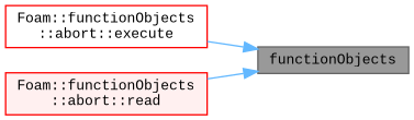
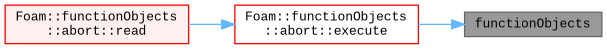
  digraph {
    fontname="Liberation Mono"
    rankdir=RL
    node [color=red fontname="Liberation Mono" fontsize=10 shape=box style=filled]
    edge [color=steelblue1 dir=back fontname="Liberation Mono" fontsize=10 labelfontname=Helvetica labelfontsize=10 style=solid]
    n1 [color=gray40 fillcolor=grey60 fontcolor=black height=0.2 label=functionObjects width=0.4]
    n2 [fillcolor=white height=0.2 label="Foam::functionObjects\l::abort::execute" width=0.4]
    n3 [fillcolor="#FFF0F0" height=0.2 label="Foam::functionObjects\l::abort::read" width=0.4]
    n1 -> n2
-   n1 -> n3
+   n2 -> n3
  }
